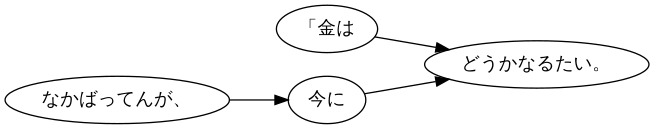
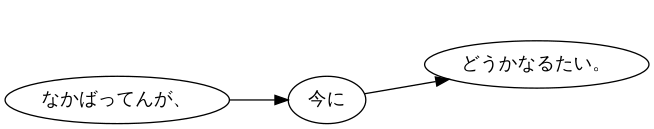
  digraph {
    rankdir=LR
-   n1 [label="「金は"]
    n2 [label="どうかなるたい。"]
    n3 [label="なかばってんが、"]
    n4 [label="今に"]
-   n1 -> n2
    n3 -> n4
    n4 -> n2
  }
